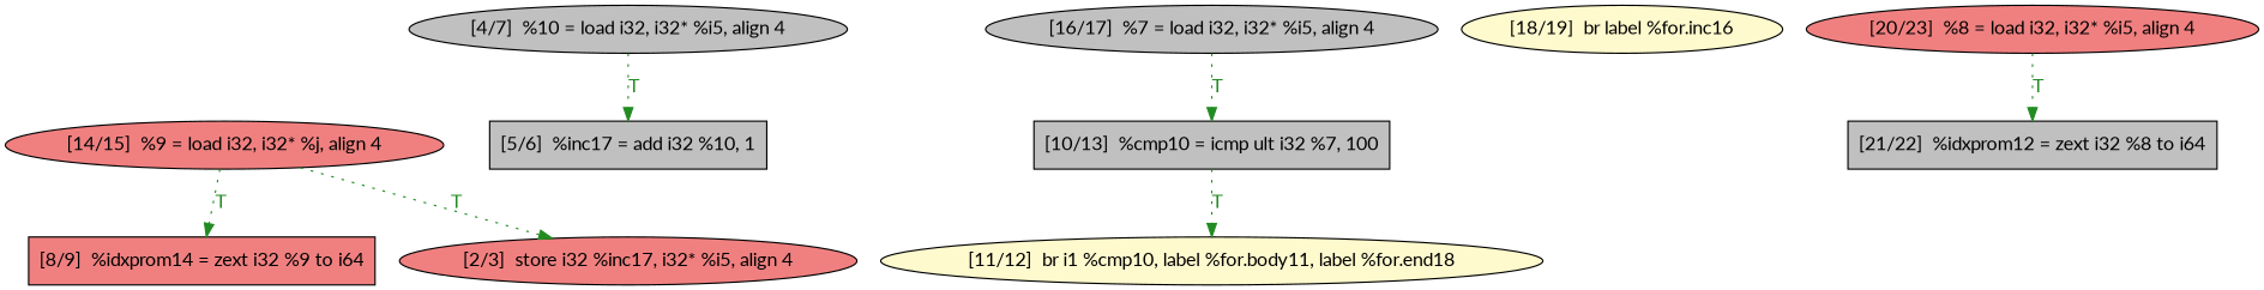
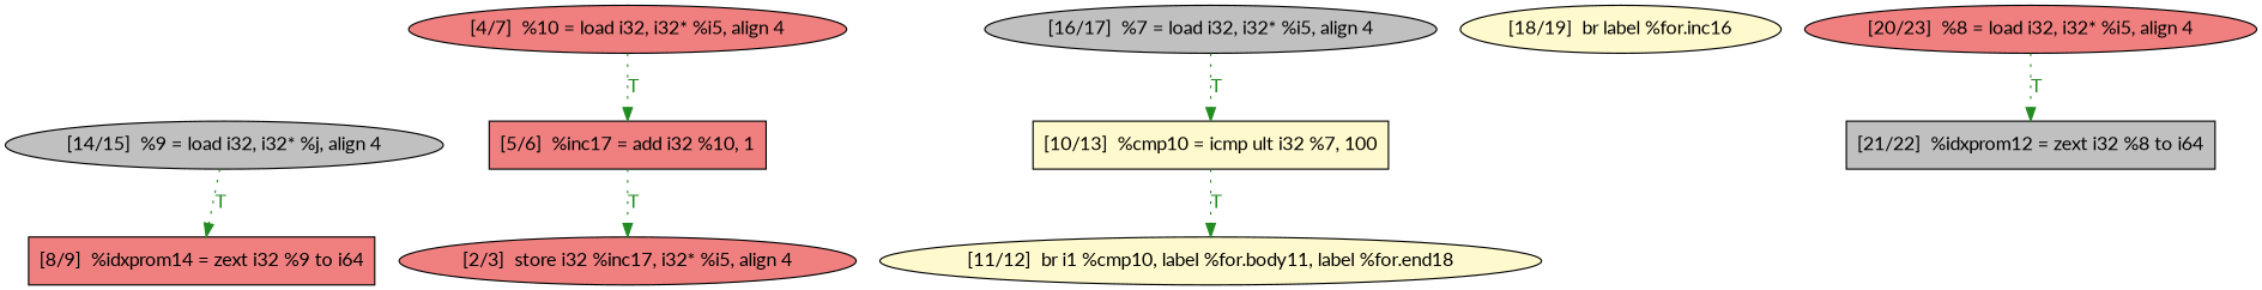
  digraph {
    fontname=Lato
    node [fillcolor=lightcoral fontname=Lato shape=ellipse style=filled]
    edge [color=forestgreen fontcolor=forestgreen fontname=Lato style=dotted]
    n1 [label="[8/9]  %idxprom14 = zext i32 %9 to i64" shape=rectangle]
-   n2 [fillcolor=grey label="[4/7]  %10 = load i32, i32* %i5, align 4"]
-   n3 [fillcolor=grey label="[5/6]  %inc17 = add i32 %10, 1" shape=rectangle]
+   n2 [label="[4/7]  %10 = load i32, i32* %i5, align 4"]
+   n3 [label="[5/6]  %inc17 = add i32 %10, 1" shape=rectangle]
    n4 [label="[2/3]  store i32 %inc17, i32* %i5, align 4"]
-   n5 [label="[14/15]  %9 = load i32, i32* %j, align 4"]
-   n6 [fillcolor=grey label="[10/13]  %cmp10 = icmp ult i32 %7, 100" shape=rectangle]
+   n5 [fillcolor=grey label="[14/15]  %9 = load i32, i32* %j, align 4"]
+   n6 [fillcolor=lemonchiffon label="[10/13]  %cmp10 = icmp ult i32 %7, 100" shape=rectangle]
    n7 [fillcolor=lemonchiffon label="[11/12]  br i1 %cmp10, label %for.body11, label %for.end18"]
    n8 [fillcolor=grey label="[16/17]  %7 = load i32, i32* %i5, align 4"]
    n9 [fillcolor=lemonchiffon label="[18/19]  br label %for.inc16"]
    n10 [label="[20/23]  %8 = load i32, i32* %i5, align 4"]
    n11 [fillcolor=grey label="[21/22]  %idxprom12 = zext i32 %8 to i64" shape=rectangle]
    n2 -> n3 [label=T]
-   n5 -> n4 [label=T]
+   n3 -> n4 [label=T]
    n5 -> n1 [label=T]
    n6 -> n7 [label=T]
    n8 -> n6 [label=T]
    n10 -> n11 [label=T]
  }
